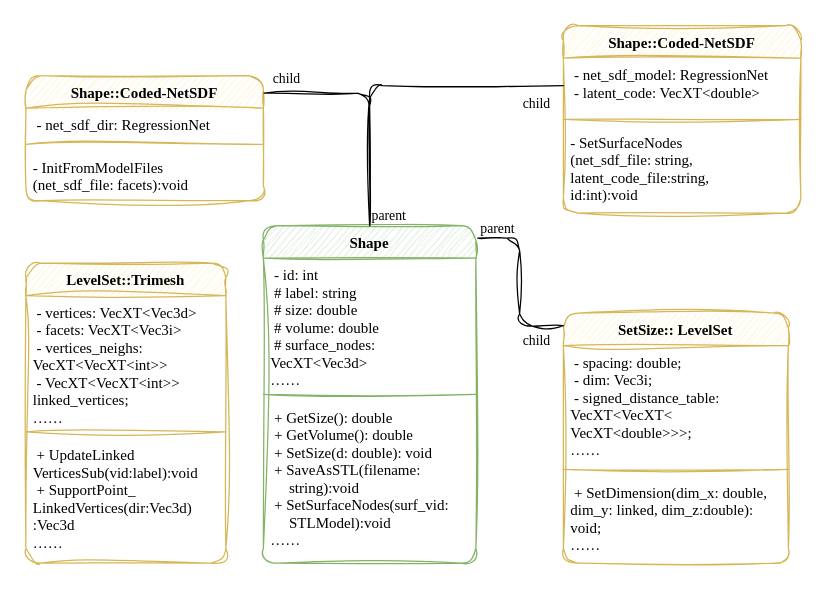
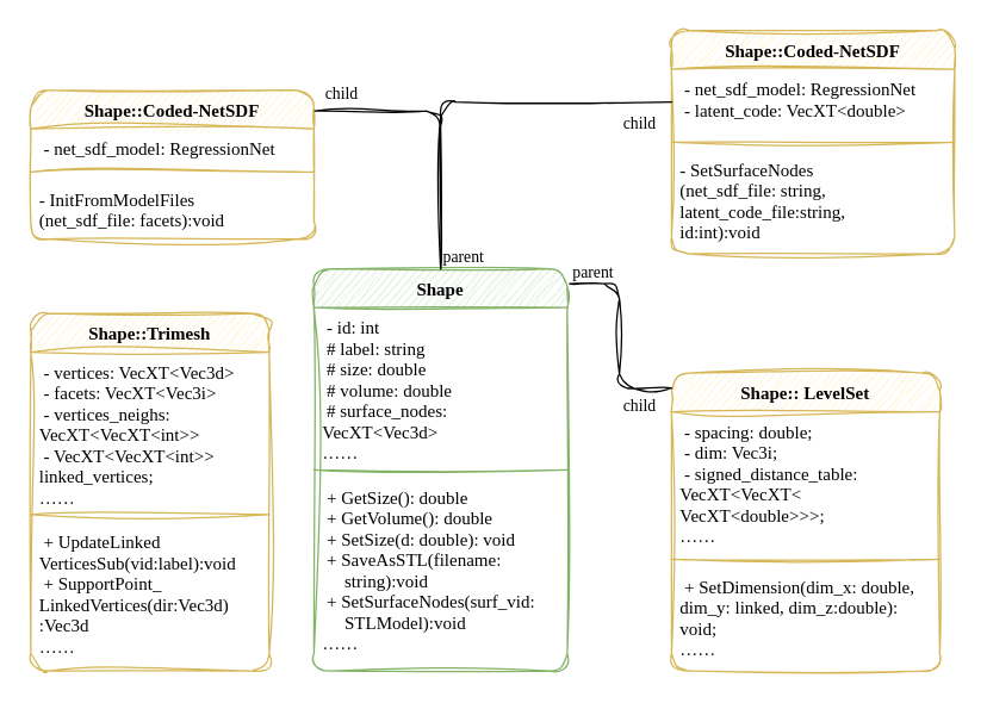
  <mxCell id="0" />
  <mxCell id="1" parent="0" />
- <mxCell id="2" value="LevelSet::Trimesh" style="swimlane;fontStyle=1;align=center;verticalAlign=top;childLayout=stackLayout;horizontal=1;startSize=26;horizontalStack=0;resizeParent=1;resizeParentMax=0;resizeLast=0;collapsible=1;marginBottom=0;fillColor=#fff2cc;strokeColor=#d6b656;rounded=1;sketch=1;curveFitting=1;jiggle=2;fontFamily=Comic Sans MS;" parent="1" vertex="1"><mxGeometry x="20" y="210" width="160" height="240" as="geometry" /></mxCell>
+ <mxCell id="2" value="Shape::Trimesh" style="swimlane;fontStyle=1;align=center;verticalAlign=top;childLayout=stackLayout;horizontal=1;startSize=26;horizontalStack=0;resizeParent=1;resizeParentMax=0;resizeLast=0;collapsible=1;marginBottom=0;fillColor=#fff2cc;strokeColor=#d6b656;rounded=1;sketch=1;curveFitting=1;jiggle=2;fontFamily=Comic Sans MS;" parent="1" vertex="1"><mxGeometry x="20" y="210" width="160" height="240" as="geometry" /></mxCell>
  <mxCell id="3" value=" - vertices: VecXT&lt;Vec3d&gt;&#10; - facets: VecXT&lt;Vec3i&gt;&#10; - vertices_neighs:&#10;VecXT&lt;VecXT&lt;int&gt;&gt;&#10; - VecXT&lt;VecXT&lt;int&gt;&gt;&#10;linked_vertices;&#10;……" style="text;strokeColor=none;fillColor=none;align=left;verticalAlign=top;spacingLeft=4;spacingRight=4;overflow=hidden;rotatable=0;points=[[0,0.5],[1,0.5]];portConstraint=eastwest;rounded=1;sketch=1;curveFitting=1;jiggle=2;fontFamily=Comic Sans MS;" parent="2" vertex="1"><mxGeometry y="26" width="160" height="104" as="geometry" /></mxCell>
  <mxCell id="4" value="" style="line;strokeWidth=1;fillColor=none;align=left;verticalAlign=middle;spacingTop=-1;spacingLeft=3;spacingRight=3;rotatable=0;labelPosition=right;points=[];portConstraint=eastwest;strokeColor=inherit;rounded=1;sketch=1;curveFitting=1;jiggle=2;fontFamily=Comic Sans MS;" parent="2" vertex="1"><mxGeometry y="130" width="160" height="10" as="geometry" /></mxCell>
  <mxCell id="5" value=" + UpdateLinked&#10;VerticesSub(vid:label):void&#10; + SupportPoint_&#10;LinkedVertices(dir:Vec3d)&#10;:Vec3d&#10;……&#10;&#10;" style="text;strokeColor=none;fillColor=none;align=left;verticalAlign=top;spacingLeft=4;spacingRight=4;overflow=hidden;rotatable=0;points=[[0,0.5],[1,0.5]];portConstraint=eastwest;rounded=1;sketch=1;curveFitting=1;jiggle=2;fontFamily=Comic Sans MS;" parent="2" vertex="1"><mxGeometry y="140" width="160" height="100" as="geometry" /></mxCell>
- <mxCell id="6" value="SetSize:: LevelSet" style="swimlane;fontStyle=1;align=center;verticalAlign=top;childLayout=stackLayout;horizontal=1;startSize=26;horizontalStack=0;resizeParent=1;resizeParentMax=0;resizeLast=0;collapsible=1;marginBottom=0;fillColor=#fff2cc;strokeColor=#d6b656;rounded=1;sketch=1;curveFitting=1;jiggle=2;fontFamily=Comic Sans MS;" parent="1" vertex="1"><mxGeometry x="450" y="250" width="180" height="200" as="geometry" /></mxCell>
+ <mxCell id="6" value="Shape:: LevelSet" style="swimlane;fontStyle=1;align=center;verticalAlign=top;childLayout=stackLayout;horizontal=1;startSize=26;horizontalStack=0;resizeParent=1;resizeParentMax=0;resizeLast=0;collapsible=1;marginBottom=0;fillColor=#fff2cc;strokeColor=#d6b656;rounded=1;sketch=1;curveFitting=1;jiggle=2;fontFamily=Comic Sans MS;" parent="1" vertex="1"><mxGeometry x="450" y="250" width="180" height="200" as="geometry" /></mxCell>
  <mxCell id="7" value=" - spacing: double;&#10; - dim: Vec3i;&#10; - signed_distance_table:&#10;VecXT&lt;VecXT&lt;&#10;VecXT&lt;double&gt;&gt;&gt;;&#10;……&#10;&#10;" style="text;strokeColor=none;fillColor=none;align=left;verticalAlign=top;spacingLeft=4;spacingRight=4;overflow=hidden;rotatable=0;points=[[0,0.5],[1,0.5]];portConstraint=eastwest;rounded=1;sketch=1;curveFitting=1;jiggle=2;fontFamily=Comic Sans MS;" parent="6" vertex="1"><mxGeometry y="26" width="180" height="94" as="geometry" /></mxCell>
  <mxCell id="8" value="" style="line;strokeWidth=1;fillColor=none;align=left;verticalAlign=middle;spacingTop=-1;spacingLeft=3;spacingRight=3;rotatable=0;labelPosition=right;points=[];portConstraint=eastwest;strokeColor=inherit;rounded=1;sketch=1;curveFitting=1;jiggle=2;fontFamily=Comic Sans MS;" parent="6" vertex="1"><mxGeometry y="120" width="180" height="10" as="geometry" /></mxCell>
  <mxCell id="9" value=" + SetDimension(dim_x: double,&#10;dim_y: linked, dim_z:double): &#10;void;&#10;……&#10;&#10;" style="text;strokeColor=none;fillColor=none;align=left;verticalAlign=top;spacingLeft=4;spacingRight=4;overflow=hidden;rotatable=0;points=[[0,0.5],[1,0.5]];portConstraint=eastwest;rounded=1;sketch=1;curveFitting=1;jiggle=2;fontFamily=Comic Sans MS;" parent="6" vertex="1"><mxGeometry y="130" width="180" height="70" as="geometry" /></mxCell>
  <mxCell id="10" value="Shape" style="swimlane;fontStyle=1;align=center;verticalAlign=top;childLayout=stackLayout;horizontal=1;startSize=26;horizontalStack=0;resizeParent=1;resizeParentMax=0;resizeLast=0;collapsible=1;marginBottom=0;fillColor=#d5e8d4;strokeColor=#82b366;rounded=1;sketch=1;curveFitting=1;jiggle=2;fontFamily=Comic Sans MS;" parent="1" vertex="1"><mxGeometry x="210" y="180" width="170" height="270" as="geometry" /></mxCell>
  <mxCell id="11" value=" - id: int&#10; # label: string&#10; # size: double&#10; # volume: double&#10; # surface_nodes:&#10;VecXT&lt;Vec3d&gt;&#10;……&#10;&#10;" style="text;strokeColor=none;fillColor=none;align=left;verticalAlign=top;spacingLeft=4;spacingRight=4;overflow=hidden;rotatable=0;points=[[0,0.5],[1,0.5]];portConstraint=eastwest;rounded=1;sketch=1;curveFitting=1;jiggle=2;fontFamily=Comic Sans MS;" parent="10" vertex="1"><mxGeometry y="26" width="170" height="104" as="geometry" /></mxCell>
  <mxCell id="12" value="" style="line;strokeWidth=1;fillColor=none;align=left;verticalAlign=middle;spacingTop=-1;spacingLeft=3;spacingRight=3;rotatable=0;labelPosition=right;points=[];portConstraint=eastwest;strokeColor=inherit;rounded=1;sketch=1;curveFitting=1;jiggle=2;fontFamily=Comic Sans MS;" parent="10" vertex="1"><mxGeometry y="130" width="170" height="10" as="geometry" /></mxCell>
  <mxCell id="13" value=" + GetSize(): double&#10; + GetVolume(): double&#10; + SetSize(d: double): void&#10; + SaveAsSTL(filename:&#10;     string):void&#10; + SetSurfaceNodes(surf_vid:&#10;     STLModel):void&#10;……" style="text;strokeColor=none;fillColor=none;align=left;verticalAlign=top;spacingLeft=4;spacingRight=4;overflow=hidden;rotatable=0;points=[[0,0.5],[1,0.5]];portConstraint=eastwest;rounded=1;sketch=1;curveFitting=1;jiggle=2;fontFamily=Comic Sans MS;" parent="10" vertex="1"><mxGeometry y="140" width="170" height="130" as="geometry" /></mxCell>
  <mxCell id="14" value="Shape::Coded-NetSDF" style="swimlane;fontStyle=1;align=center;verticalAlign=top;childLayout=stackLayout;horizontal=1;startSize=26;horizontalStack=0;resizeParent=1;resizeParentMax=0;resizeLast=0;collapsible=1;marginBottom=0;fillColor=#fff2cc;strokeColor=#d6b656;rounded=1;sketch=1;curveFitting=1;jiggle=2;fontFamily=Comic Sans MS;" parent="1" vertex="1"><mxGeometry x="450" y="20" width="190" height="150" as="geometry" /></mxCell>
  <mxCell id="15" value=" - net_sdf_model: RegressionNet&#10; - latent_code: VecXT&lt;double&gt; &#10;&#10;" style="text;strokeColor=none;fillColor=none;align=left;verticalAlign=top;spacingLeft=4;spacingRight=4;overflow=hidden;rotatable=0;points=[[0,0.5],[1,0.5]];portConstraint=eastwest;rounded=1;sketch=1;curveFitting=1;jiggle=2;fontFamily=Comic Sans MS;" parent="14" vertex="1"><mxGeometry y="26" width="190" height="44" as="geometry" /></mxCell>
  <mxCell id="16" value="" style="line;strokeWidth=1;fillColor=none;align=left;verticalAlign=middle;spacingTop=-1;spacingLeft=3;spacingRight=3;rotatable=0;labelPosition=right;points=[];portConstraint=eastwest;strokeColor=inherit;rounded=1;sketch=1;curveFitting=1;jiggle=2;fontFamily=Comic Sans MS;" parent="14" vertex="1"><mxGeometry y="70" width="190" height="10" as="geometry" /></mxCell>
  <mxCell id="17" value="- SetSurfaceNodes&#10;(net_sdf_file: string, &#10;latent_code_file:string,&#10;id:int):void&#10;&#10;" style="text;strokeColor=none;fillColor=none;align=left;verticalAlign=top;spacingLeft=4;spacingRight=4;overflow=hidden;rotatable=0;points=[[0,0.5],[1,0.5]];portConstraint=eastwest;rounded=1;sketch=1;curveFitting=1;jiggle=2;fontFamily=Comic Sans MS;" parent="14" vertex="1"><mxGeometry y="80" width="190" height="70" as="geometry" /></mxCell>
  <mxCell id="18" value="Shape::Coded-NetSDF" style="swimlane;fontStyle=1;align=center;verticalAlign=top;childLayout=stackLayout;horizontal=1;startSize=26;horizontalStack=0;resizeParent=1;resizeParentMax=0;resizeLast=0;collapsible=1;marginBottom=0;fillColor=#fff2cc;strokeColor=#d6b656;rounded=1;sketch=1;curveFitting=1;jiggle=2;fontFamily=Comic Sans MS;" parent="1" vertex="1"><mxGeometry x="20" y="60" width="190" height="100" as="geometry" /></mxCell>
- <mxCell id="19" value=" - net_sdf_dir: RegressionNet&#10;" style="text;strokeColor=none;fillColor=none;align=left;verticalAlign=top;spacingLeft=4;spacingRight=4;overflow=hidden;rotatable=0;points=[[0,0.5],[1,0.5]];portConstraint=eastwest;rounded=1;sketch=1;curveFitting=1;jiggle=2;fontFamily=Comic Sans MS;" parent="18" vertex="1"><mxGeometry y="26" width="190" height="24" as="geometry" /></mxCell>
+ <mxCell id="19" value=" - net_sdf_model: RegressionNet&#10;" style="text;strokeColor=none;fillColor=none;align=left;verticalAlign=top;spacingLeft=4;spacingRight=4;overflow=hidden;rotatable=0;points=[[0,0.5],[1,0.5]];portConstraint=eastwest;rounded=1;sketch=1;curveFitting=1;jiggle=2;fontFamily=Comic Sans MS;" parent="18" vertex="1"><mxGeometry y="26" width="190" height="24" as="geometry" /></mxCell>
  <mxCell id="20" value="" style="line;strokeWidth=1;fillColor=none;align=left;verticalAlign=middle;spacingTop=-1;spacingLeft=3;spacingRight=3;rotatable=0;labelPosition=right;points=[];portConstraint=eastwest;strokeColor=inherit;rounded=1;sketch=1;curveFitting=1;jiggle=2;fontFamily=Comic Sans MS;" parent="18" vertex="1"><mxGeometry y="50" width="190" height="10" as="geometry" /></mxCell>
  <mxCell id="21" value="- InitFromModelFiles&#10;(net_sdf_file: facets):void&#10;&#10;" style="text;strokeColor=none;fillColor=none;align=left;verticalAlign=top;spacingLeft=4;spacingRight=4;overflow=hidden;rotatable=0;points=[[0,0.5],[1,0.5]];portConstraint=eastwest;rounded=1;sketch=1;curveFitting=1;jiggle=2;fontFamily=Comic Sans MS;" parent="18" vertex="1"><mxGeometry y="60" width="190" height="40" as="geometry" /></mxCell>
  <mxCell id="22" value="" style="endArrow=none;html=1;edgeStyle=orthogonalEdgeStyle;exitX=1.009;exitY=0.037;exitDx=0;exitDy=0;exitPerimeter=0;rounded=1;sketch=1;curveFitting=1;jiggle=2;fontFamily=Comic Sans MS;" parent="1" source="10" edge="1"><mxGeometry relative="1" as="geometry"><mxPoint x="300" y="260" as="sourcePoint" /><mxPoint x="450" y="260" as="targetPoint" /></mxGeometry></mxCell>
  <mxCell id="23" value="parent" style="edgeLabel;resizable=0;html=1;align=left;verticalAlign=bottom;rounded=1;sketch=1;curveFitting=1;jiggle=2;fontFamily=Comic Sans MS;" parent="22" connectable="0" vertex="1"><mxGeometry x="-1" relative="1" as="geometry" /></mxCell>
  <mxCell id="24" value="child" style="edgeLabel;resizable=0;html=1;align=right;verticalAlign=bottom;rounded=1;sketch=1;curveFitting=1;jiggle=2;fontFamily=Comic Sans MS;" parent="22" connectable="0" vertex="1"><mxGeometry x="1" relative="1" as="geometry"><mxPoint x="-10" y="20" as="offset" /></mxGeometry></mxCell>
  <mxCell id="25" value="" style="endArrow=none;html=1;edgeStyle=orthogonalEdgeStyle;exitX=0.5;exitY=0;exitDx=0;exitDy=0;entryX=0;entryY=0.5;entryDx=0;entryDy=0;rounded=1;sketch=1;curveFitting=1;jiggle=2;fontFamily=Comic Sans MS;" parent="1" source="10" target="15" edge="1"><mxGeometry relative="1" as="geometry"><mxPoint x="270" y="109.99" as="sourcePoint" /><mxPoint x="318.47" y="180" as="targetPoint" /></mxGeometry></mxCell>
  <mxCell id="26" value="parent" style="edgeLabel;resizable=0;html=1;align=left;verticalAlign=bottom;rounded=1;sketch=1;curveFitting=1;jiggle=2;fontFamily=Comic Sans MS;" parent="25" connectable="0" vertex="1"><mxGeometry x="-1" relative="1" as="geometry" /></mxCell>
  <mxCell id="27" value="child" style="edgeLabel;resizable=0;html=1;align=right;verticalAlign=bottom;rounded=1;sketch=1;curveFitting=1;jiggle=2;fontFamily=Comic Sans MS;" parent="25" connectable="0" vertex="1"><mxGeometry x="1" relative="1" as="geometry"><mxPoint x="-10" y="22" as="offset" /></mxGeometry></mxCell>
  <mxCell id="28" value="" style="endArrow=none;html=1;edgeStyle=orthogonalEdgeStyle;exitX=0.5;exitY=0;exitDx=0;exitDy=0;entryX=1.003;entryY=0.14;entryDx=0;entryDy=0;entryPerimeter=0;rounded=1;sketch=1;curveFitting=1;jiggle=2;fontFamily=Comic Sans MS;" parent="1" source="10" target="18" edge="1"><mxGeometry relative="1" as="geometry"><mxPoint x="325" y="190" as="sourcePoint" /><mxPoint x="460" y="78" as="targetPoint" /></mxGeometry></mxCell>
  <mxCell id="29" value="parent" style="edgeLabel;resizable=0;html=1;align=left;verticalAlign=bottom;rounded=1;sketch=1;curveFitting=1;jiggle=2;fontFamily=Comic Sans MS;" parent="28" connectable="0" vertex="1"><mxGeometry x="-1" relative="1" as="geometry" /></mxCell>
  <mxCell id="30" value="child" style="edgeLabel;resizable=0;html=1;align=right;verticalAlign=bottom;rounded=1;sketch=1;curveFitting=1;jiggle=2;fontFamily=Comic Sans MS;" parent="28" connectable="0" vertex="1"><mxGeometry x="1" relative="1" as="geometry"><mxPoint x="29" y="-4" as="offset" /></mxGeometry></mxCell>
